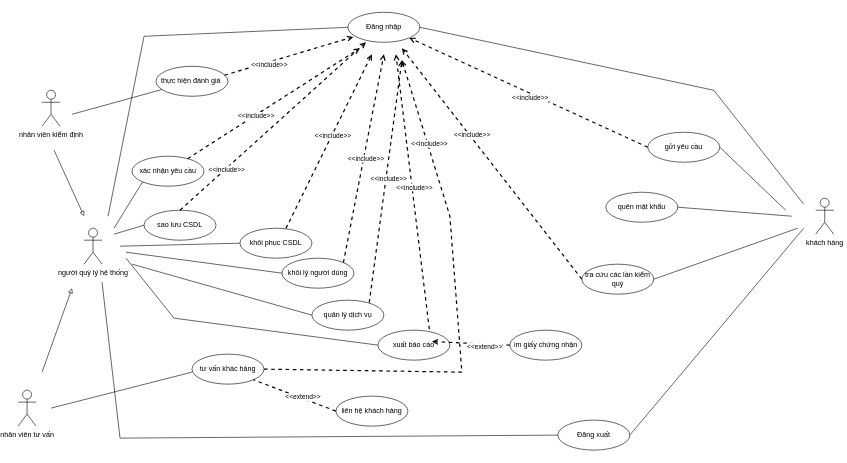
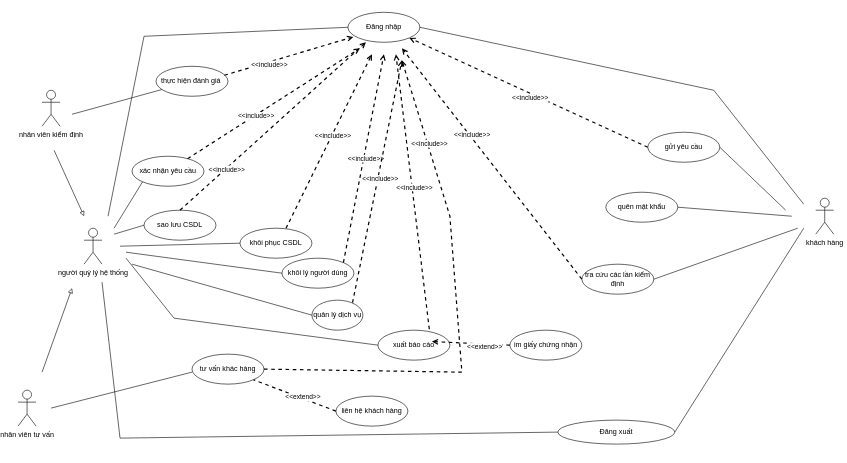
  <mxCell id="0" />
  <mxCell id="1" parent="0" />
  <mxCell id="2" value="người quỷ lý hệ thống" style="shape=umlActor;verticalLabelPosition=bottom;verticalAlign=top;html=1;outlineConnect=0;" vertex="1" parent="1"><mxGeometry x="130" y="380" width="30" height="60" as="geometry" /></mxCell>
  <mxCell id="3" value="nhân viên tư vấn" style="shape=umlActor;verticalLabelPosition=bottom;verticalAlign=top;html=1;outlineConnect=0;" vertex="1" parent="1"><mxGeometry x="20" y="650" width="30" height="60" as="geometry" /></mxCell>
  <mxCell id="4" value="khách hàng" style="shape=umlActor;verticalLabelPosition=bottom;verticalAlign=top;html=1;outlineConnect=0;" vertex="1" parent="1"><mxGeometry x="1350" y="330" width="30" height="60" as="geometry" /></mxCell>
  <mxCell id="5" value="nhân viên kiểm định" style="shape=umlActor;verticalLabelPosition=bottom;verticalAlign=top;html=1;outlineConnect=0;" vertex="1" parent="1"><mxGeometry x="60" y="150" width="30" height="60" as="geometry" /></mxCell>
  <mxCell id="6" value="Đăng nhập" style="ellipse;whiteSpace=wrap;html=1;" vertex="1" parent="1"><mxGeometry x="570" y="20" width="120" height="50" as="geometry" /></mxCell>
- <mxCell id="7" value="Đăng xuất" style="ellipse;whiteSpace=wrap;html=1;" vertex="1" parent="1"><mxGeometry x="920" y="700" width="120" height="50" as="geometry" /></mxCell>
+ <mxCell id="7" value="Đăng xuất" style="ellipse;whiteSpace=wrap;html=1;" vertex="1" parent="1"><mxGeometry x="920" y="700" width="195" height="40" as="geometry" /></mxCell>
  <mxCell id="8" value="sao lưu CSDL" style="ellipse;whiteSpace=wrap;html=1;" vertex="1" parent="1"><mxGeometry x="230" y="350" width="120" height="50" as="geometry" /></mxCell>
  <mxCell id="9" value="khôi phục CSDL" style="ellipse;whiteSpace=wrap;html=1;" vertex="1" parent="1"><mxGeometry x="390" y="380" width="120" height="50" as="geometry" /></mxCell>
  <mxCell id="10" value="tư vấn khác hàng" style="ellipse;whiteSpace=wrap;html=1;" vertex="1" parent="1"><mxGeometry x="310" y="590" width="120" height="50" as="geometry" /></mxCell>
  <mxCell id="11" value="thực hiện đánh giá&amp;nbsp;&lt;span style=&quot;color: rgba(0, 0, 0, 0); font-family: monospace; font-size: 0px; text-align: start; text-wrap: nowrap;&quot;&gt;%3CmxGraphModel%3E%3Croot%3E%3CmxCell%20id%3D%220%22%2F%3E%3CmxCell%20id%3D%221%22%20parent%3D%220%22%2F%3E%3CmxCell%20id%3D%222%22%20value%3D%22%C4%90%C4%83ng%20nh%E1%BA%ADp%22%20style%3D%22ellipse%3BwhiteSpace%3Dwrap%3Bhtml%3D1%3B%22%20vertex%3D%221%22%20parent%3D%221%22%3E%3CmxGeometry%20x%3D%22330%22%20y%3D%22300%22%20width%3D%22120%22%20height%3D%2250%22%20as%3D%22geometry%22%2F%3E%3C%2FmxCell%3E%3C%2Froot%3E%3C%2FmxGraphModel%3E&lt;/span&gt;&lt;span style=&quot;color: rgba(0, 0, 0, 0); font-family: monospace; font-size: 0px; text-align: start; text-wrap: nowrap;&quot;&gt;%3CmxGraphModel%3E%3Croot%3E%3CmxCell%20id%3D%220%22%2F%3E%3CmxCell%20id%3D%221%22%20parent%3D%220%22%2F%3E%3CmxCell%20id%3D%222%22%20value%3D%22%C4%90%C4%83ng%20nh%E1%BA%ADp%22%20style%3D%22ellipse%3BwhiteSpace%3Dwrap%3Bhtml%3D1%3B%22%20vertex%3D%221%22%20parent%3D%221%22%3E%3CmxGeometry%20x%3D%22330%22%20y%3D%22300%22%20width%3D%22120%22%20height%3D%2250%22%20as%3D%22geometry%22%2F%3E%3C%2FmxCell%3E%3C%2Froot%3E%3C%2FmxGraphModel%3E&lt;/span&gt;" style="ellipse;whiteSpace=wrap;html=1;" vertex="1" parent="1"><mxGeometry x="250" y="110" width="120" height="50" as="geometry" /></mxCell>
  <mxCell id="12" value="gửi yêu cầu" style="ellipse;whiteSpace=wrap;html=1;" vertex="1" parent="1"><mxGeometry x="1070" y="220" width="120" height="50" as="geometry" /></mxCell>
  <mxCell id="13" value="khôi lý người dùng" style="ellipse;whiteSpace=wrap;html=1;" vertex="1" parent="1"><mxGeometry x="460" y="430" width="120" height="50" as="geometry" /></mxCell>
  <mxCell id="14" value="xuất báo cáo" style="ellipse;whiteSpace=wrap;html=1;" vertex="1" parent="1"><mxGeometry x="620" y="550" width="120" height="50" as="geometry" /></mxCell>
  <mxCell id="15" value="" style="endArrow=none;html=1;rounded=0;entryX=0;entryY=0.5;entryDx=0;entryDy=0;" edge="1" parent="1" target="6"><mxGeometry width="50" height="50" relative="1" as="geometry"><mxPoint x="170" y="360" as="sourcePoint" /><mxPoint x="760" y="310" as="targetPoint" /><Array as="points"><mxPoint x="230" y="60" /></Array></mxGeometry></mxCell>
  <mxCell id="16" value="" style="endArrow=none;html=1;rounded=0;entryX=0;entryY=0.5;entryDx=0;entryDy=0;" edge="1" parent="1" target="8"><mxGeometry width="50" height="50" relative="1" as="geometry"><mxPoint x="180" y="390" as="sourcePoint" /><mxPoint x="760" y="310" as="targetPoint" /></mxGeometry></mxCell>
  <mxCell id="17" value="" style="endArrow=none;html=1;rounded=0;entryX=0;entryY=0.5;entryDx=0;entryDy=0;" edge="1" parent="1" target="9"><mxGeometry width="50" height="50" relative="1" as="geometry"><mxPoint x="190" y="410" as="sourcePoint" /><mxPoint x="500" y="205" as="targetPoint" /></mxGeometry></mxCell>
  <mxCell id="18" value="" style="endArrow=none;html=1;rounded=0;entryX=0;entryY=0.5;entryDx=0;entryDy=0;" edge="1" parent="1" target="13"><mxGeometry width="50" height="50" relative="1" as="geometry"><mxPoint x="200" y="420" as="sourcePoint" /><mxPoint x="510" y="215" as="targetPoint" /></mxGeometry></mxCell>
  <mxCell id="19" value="" style="endArrow=none;html=1;rounded=0;entryX=0;entryY=0.5;entryDx=0;entryDy=0;" edge="1" parent="1" target="14"><mxGeometry width="50" height="50" relative="1" as="geometry"><mxPoint x="200" y="430" as="sourcePoint" /><mxPoint x="520" y="225" as="targetPoint" /><Array as="points"><mxPoint x="280" y="530" /></Array></mxGeometry></mxCell>
  <mxCell id="20" value="" style="endArrow=none;html=1;rounded=0;entryX=1;entryY=0.5;entryDx=0;entryDy=0;" edge="1" parent="1" target="12"><mxGeometry width="50" height="50" relative="1" as="geometry"><mxPoint x="1300" y="350" as="sourcePoint" /><mxPoint x="1040" y="310" as="targetPoint" /></mxGeometry></mxCell>
  <mxCell id="21" value="" style="endArrow=none;html=1;rounded=0;entryX=1;entryY=0.5;entryDx=0;entryDy=0;" edge="1" parent="1" target="7"><mxGeometry width="50" height="50" relative="1" as="geometry"><mxPoint x="1330" y="380" as="sourcePoint" /><mxPoint x="670" y="652.353" as="targetPoint" /></mxGeometry></mxCell>
  <mxCell id="22" value="" style="endArrow=none;html=1;rounded=0;entryX=1;entryY=0.5;entryDx=0;entryDy=0;" edge="1" parent="1" target="6"><mxGeometry width="50" height="50" relative="1" as="geometry"><mxPoint x="1330" y="340" as="sourcePoint" /><mxPoint x="1010" y="365" as="targetPoint" /><Array as="points"><mxPoint x="1180" y="150" /></Array></mxGeometry></mxCell>
  <mxCell id="23" value="" style="endArrow=block;html=1;rounded=0;endFill=0;" edge="1" parent="1"><mxGeometry width="50" height="50" relative="1" as="geometry"><mxPoint x="60" y="620" as="sourcePoint" /><mxPoint x="110" y="480" as="targetPoint" /></mxGeometry></mxCell>
  <mxCell id="24" value="" style="endArrow=block;html=1;rounded=0;endFill=0;" edge="1" parent="1"><mxGeometry width="50" height="50" relative="1" as="geometry"><mxPoint x="80" y="250" as="sourcePoint" /><mxPoint x="130" y="360" as="targetPoint" /></mxGeometry></mxCell>
  <mxCell id="25" value="" style="endArrow=open;dashed=1;html=1;strokeWidth=2;rounded=0;endFill=0;exitX=0.5;exitY=0;exitDx=0;exitDy=0;" edge="1" parent="1" source="8"><mxGeometry width="50" height="50" relative="1" as="geometry"><mxPoint x="550" y="330" as="sourcePoint" /><mxPoint x="600" y="70" as="targetPoint" /></mxGeometry></mxCell>
  <mxCell id="26" value="&amp;lt;&amp;lt;include&amp;gt;&amp;gt;" style="edgeLabel;html=1;align=center;verticalAlign=middle;resizable=0;points=[];" vertex="1" connectable="0" parent="25"><mxGeometry x="-0.502" relative="1" as="geometry"><mxPoint y="1" as="offset" /></mxGeometry></mxCell>
  <mxCell id="27" value="" style="endArrow=open;dashed=1;html=1;strokeWidth=2;rounded=0;endFill=0;exitX=0.639;exitY=0.005;exitDx=0;exitDy=0;exitPerimeter=0;" edge="1" parent="1" source="9"><mxGeometry width="50" height="50" relative="1" as="geometry"><mxPoint x="510" y="220" as="sourcePoint" /><mxPoint x="610" y="90" as="targetPoint" /></mxGeometry></mxCell>
  <mxCell id="28" value="&amp;lt;&amp;lt;include&amp;gt;&amp;gt;" style="edgeLabel;html=1;align=center;verticalAlign=middle;resizable=0;points=[];" vertex="1" connectable="0" parent="27"><mxGeometry x="0.061" y="-1" relative="1" as="geometry"><mxPoint x="1" y="-1" as="offset" /></mxGeometry></mxCell>
  <mxCell id="29" value="" style="endArrow=open;dashed=1;html=1;strokeWidth=2;rounded=0;endFill=0;exitX=0.714;exitY=-0.031;exitDx=0;exitDy=0;exitPerimeter=0;" edge="1" parent="1" source="14"><mxGeometry width="50" height="50" relative="1" as="geometry"><mxPoint x="654" y="440" as="sourcePoint" /><mxPoint x="650" y="90" as="targetPoint" /></mxGeometry></mxCell>
  <mxCell id="30" value="&amp;lt;&amp;lt;include&amp;gt;&amp;gt;" style="edgeLabel;html=1;align=center;verticalAlign=middle;resizable=0;points=[];" vertex="1" connectable="0" parent="29"><mxGeometry x="0.029" y="-4" relative="1" as="geometry"><mxPoint as="offset" /></mxGeometry></mxCell>
  <mxCell id="31" value="" style="endArrow=open;dashed=1;html=1;strokeWidth=2;rounded=0;endFill=0;exitX=1;exitY=0;exitDx=0;exitDy=0;" edge="1" parent="1" source="13"><mxGeometry width="50" height="50" relative="1" as="geometry"><mxPoint x="540" y="250" as="sourcePoint" /><mxPoint x="630" y="90" as="targetPoint" /></mxGeometry></mxCell>
  <mxCell id="32" value="&amp;lt;&amp;lt;include&amp;gt;&amp;gt;" style="edgeLabel;html=1;align=center;verticalAlign=middle;resizable=0;points=[];" vertex="1" connectable="0" parent="31"><mxGeometry x="0.011" y="-3" relative="1" as="geometry"><mxPoint y="1" as="offset" /></mxGeometry></mxCell>
  <mxCell id="33" value="quên mật khẩu" style="ellipse;whiteSpace=wrap;html=1;" vertex="1" parent="1"><mxGeometry x="1000" y="320" width="120" height="50" as="geometry" /></mxCell>
  <mxCell id="34" value="" style="endArrow=none;html=1;rounded=0;entryX=1;entryY=0.5;entryDx=0;entryDy=0;" edge="1" parent="1" target="33"><mxGeometry width="50" height="50" relative="1" as="geometry"><mxPoint x="1310" y="360" as="sourcePoint" /><mxPoint x="1050" y="320" as="targetPoint" /></mxGeometry></mxCell>
  <mxCell id="35" value="" style="endArrow=none;html=1;rounded=0;" edge="1" parent="1"><mxGeometry width="50" height="50" relative="1" as="geometry"><mxPoint x="75" y="680" as="sourcePoint" /><mxPoint x="310" y="620" as="targetPoint" /></mxGeometry></mxCell>
  <mxCell id="36" value="" style="endArrow=open;dashed=1;html=1;strokeWidth=2;rounded=0;endFill=0;exitX=0;exitY=0.5;exitDx=0;exitDy=0;entryX=1;entryY=1;entryDx=0;entryDy=0;" edge="1" parent="1" source="12" target="6"><mxGeometry width="50" height="50" relative="1" as="geometry"><mxPoint x="666" y="458" as="sourcePoint" /><mxPoint x="660" y="100" as="targetPoint" /></mxGeometry></mxCell>
  <mxCell id="37" value="&amp;lt;&amp;lt;include&amp;gt;&amp;gt;" style="edgeLabel;html=1;align=center;verticalAlign=middle;resizable=0;points=[];" vertex="1" connectable="0" parent="36"><mxGeometry x="-0.021" y="7" relative="1" as="geometry"><mxPoint x="1" as="offset" /></mxGeometry></mxCell>
- <mxCell id="38" value="tra cứu các lần kiểm quỷ" style="ellipse;whiteSpace=wrap;html=1;" vertex="1" parent="1"><mxGeometry x="960" y="440" width="120" height="50" as="geometry" /></mxCell>
+ <mxCell id="38" value="tra cứu các lần kiểm định" style="ellipse;whiteSpace=wrap;html=1;" vertex="1" parent="1"><mxGeometry x="960" y="440" width="120" height="50" as="geometry" /></mxCell>
  <mxCell id="39" value="" style="endArrow=open;dashed=1;html=1;strokeWidth=2;rounded=0;endFill=0;exitX=1;exitY=0.5;exitDx=0;exitDy=0;" edge="1" parent="1" source="10"><mxGeometry width="50" height="50" relative="1" as="geometry"><mxPoint x="666" y="458" as="sourcePoint" /><mxPoint x="660" y="100" as="targetPoint" /><Array as="points"><mxPoint x="760" y="620" /><mxPoint x="740" y="360" /></Array></mxGeometry></mxCell>
  <mxCell id="40" value="&amp;lt;&amp;lt;include&amp;gt;&amp;gt;" style="edgeLabel;html=1;align=center;verticalAlign=middle;resizable=0;points=[];" vertex="1" connectable="0" parent="39"><mxGeometry x="0.663" y="-3" relative="1" as="geometry"><mxPoint as="offset" /></mxGeometry></mxCell>
  <mxCell id="41" value="" style="endArrow=open;dashed=1;html=1;strokeWidth=2;rounded=0;endFill=0;exitX=0.95;exitY=0.3;exitDx=0;exitDy=0;entryX=0.075;entryY=0.82;entryDx=0;entryDy=0;entryPerimeter=0;exitPerimeter=0;" edge="1" parent="1" source="11" target="6"><mxGeometry width="50" height="50" relative="1" as="geometry"><mxPoint x="676" y="468" as="sourcePoint" /><mxPoint x="670" y="110" as="targetPoint" /></mxGeometry></mxCell>
  <mxCell id="42" value="&amp;lt;&amp;lt;include&amp;gt;&amp;gt;" style="edgeLabel;html=1;align=center;verticalAlign=middle;resizable=0;points=[];" vertex="1" connectable="0" parent="41"><mxGeometry x="-0.317" y="-4" relative="1" as="geometry"><mxPoint as="offset" /></mxGeometry></mxCell>
  <mxCell id="43" value="" style="endArrow=none;html=1;rounded=0;" edge="1" parent="1" target="11"><mxGeometry width="50" height="50" relative="1" as="geometry"><mxPoint x="110" y="190" as="sourcePoint" /><mxPoint x="730" y="440" as="targetPoint" /></mxGeometry></mxCell>
  <mxCell id="44" value="liên hệ khách hàng" style="ellipse;whiteSpace=wrap;html=1;" vertex="1" parent="1"><mxGeometry x="550" y="660" width="120" height="50" as="geometry" /></mxCell>
  <mxCell id="45" value="" style="endArrow=none;dashed=1;html=1;strokeWidth=2;rounded=0;endFill=0;entryX=1;entryY=1;entryDx=0;entryDy=0;exitX=0;exitY=0.5;exitDx=0;exitDy=0;" edge="1" parent="1" source="44" target="10"><mxGeometry width="50" height="50" relative="1" as="geometry"><mxPoint x="490" y="310" as="sourcePoint" /><mxPoint x="610" y="80" as="targetPoint" /></mxGeometry></mxCell>
  <mxCell id="46" value="&amp;lt;&amp;lt;extend&amp;gt;&amp;gt;" style="edgeLabel;html=1;align=center;verticalAlign=middle;resizable=0;points=[];" vertex="1" connectable="0" parent="45"><mxGeometry x="-0.181" y="-2" relative="1" as="geometry"><mxPoint as="offset" /></mxGeometry></mxCell>
  <mxCell id="47" value="xác nhận yêu cầu" style="ellipse;whiteSpace=wrap;html=1;" vertex="1" parent="1"><mxGeometry x="210" y="260" width="120" height="50" as="geometry" /></mxCell>
  <mxCell id="48" value="" style="endArrow=none;html=1;rounded=0;entryX=0;entryY=1;entryDx=0;entryDy=0;" edge="1" parent="1" target="47"><mxGeometry width="50" height="50" relative="1" as="geometry"><mxPoint x="180" y="380" as="sourcePoint" /><mxPoint x="640" y="440" as="targetPoint" /></mxGeometry></mxCell>
  <mxCell id="49" value="" style="endArrow=open;dashed=1;html=1;strokeWidth=2;rounded=0;endFill=0;" edge="1" parent="1" source="47"><mxGeometry width="50" height="50" relative="1" as="geometry"><mxPoint x="490" y="310" as="sourcePoint" /><mxPoint x="590" y="80" as="targetPoint" /></mxGeometry></mxCell>
  <mxCell id="50" value="&lt;span style=&quot;color: rgba(0, 0, 0, 0); font-family: monospace; font-size: 0px; text-align: start; background-color: rgb(251, 251, 251);&quot;&gt;%3CmxGraphModel%3E%3Croot%3E%3CmxCell%20id%3D%220%22%2F%3E%3CmxCell%20id%3D%221%22%20parent%3D%220%22%2F%3E%3CmxCell%20id%3D%222%22%20value%3D%22%26amp%3Blt%3B%26amp%3Blt%3Binclude%26amp%3Bgt%3B%26amp%3Bgt%3B%22%20style%3D%22edgeLabel%3Bhtml%3D1%3Balign%3Dcenter%3BverticalAlign%3Dmiddle%3Bresizable%3D0%3Bpoints%3D%5B%5D%3B%22%20vertex%3D%221%22%20connectable%3D%220%22%20parent%3D%221%22%3E%3CmxGeometry%20x%3D%2298.331%22%20y%3D%22107.047%22%20as%3D%22geometry%22%2F%3E%3C%2FmxCell%3E%3C%2Froot%3E%3C%2FmxGraphModel%3E&lt;/span&gt;" style="edgeLabel;html=1;align=center;verticalAlign=middle;resizable=0;points=[];" vertex="1" connectable="0" parent="49"><mxGeometry x="0.215" y="-2" relative="1" as="geometry"><mxPoint as="offset" /></mxGeometry></mxCell>
  <mxCell id="51" value="&amp;lt;&amp;lt;include&amp;gt;&amp;gt;" style="edgeLabel;html=1;align=center;verticalAlign=middle;resizable=0;points=[];" vertex="1" connectable="0" parent="49"><mxGeometry x="-0.211" y="-1" relative="1" as="geometry"><mxPoint as="offset" /></mxGeometry></mxCell>
  <mxCell id="52" value="" style="endArrow=none;html=1;rounded=0;entryX=1;entryY=0.5;entryDx=0;entryDy=0;" edge="1" parent="1" target="38"><mxGeometry width="50" height="50" relative="1" as="geometry"><mxPoint x="1320" y="380" as="sourcePoint" /><mxPoint x="980" y="385" as="targetPoint" /></mxGeometry></mxCell>
  <mxCell id="53" value="" style="endArrow=open;dashed=1;html=1;strokeWidth=2;rounded=0;endFill=0;exitX=0;exitY=0.5;exitDx=0;exitDy=0;" edge="1" parent="1" source="38"><mxGeometry width="50" height="50" relative="1" as="geometry"><mxPoint x="870" y="325" as="sourcePoint" /><mxPoint x="660" y="80" as="targetPoint" /></mxGeometry></mxCell>
  <mxCell id="54" value="&amp;lt;&amp;lt;include&amp;gt;&amp;gt;" style="edgeLabel;html=1;align=center;verticalAlign=middle;resizable=0;points=[];" vertex="1" connectable="0" parent="53"><mxGeometry x="0.237" y="-3" relative="1" as="geometry"><mxPoint as="offset" /></mxGeometry></mxCell>
  <mxCell id="55" value="" style="endArrow=none;html=1;rounded=0;exitX=0;exitY=0.5;exitDx=0;exitDy=0;" edge="1" parent="1" source="7"><mxGeometry width="50" height="50" relative="1" as="geometry"><mxPoint x="1340" y="390" as="sourcePoint" /><mxPoint x="160" y="470" as="targetPoint" /><Array as="points"><mxPoint x="190" y="730" /></Array></mxGeometry></mxCell>
  <mxCell id="56" value="im giấy chứng nhận" style="ellipse;whiteSpace=wrap;html=1;" vertex="1" parent="1"><mxGeometry x="840" y="550" width="120" height="50" as="geometry" /></mxCell>
  <mxCell id="57" value="" style="endArrow=open;dashed=1;html=1;strokeWidth=2;rounded=0;endFill=0;entryX=1;entryY=1;entryDx=0;entryDy=0;exitX=0;exitY=0.5;exitDx=0;exitDy=0;" edge="1" parent="1" source="56"><mxGeometry width="50" height="50" relative="1" as="geometry"><mxPoint x="848" y="621" as="sourcePoint" /><mxPoint x="710" y="569" as="targetPoint" /></mxGeometry></mxCell>
  <mxCell id="58" value="&amp;lt;&amp;lt;extend&amp;gt;&amp;gt;" style="edgeLabel;html=1;align=center;verticalAlign=middle;resizable=0;points=[];" vertex="1" connectable="0" parent="57"><mxGeometry x="-0.181" y="-2" relative="1" as="geometry"><mxPoint x="10" y="7" as="offset" /></mxGeometry></mxCell>
- <mxCell id="59" value="quản lý dịch vụ" style="ellipse;whiteSpace=wrap;html=1;" vertex="1" parent="1"><mxGeometry x="510" y="500" width="120" height="50" as="geometry" /></mxCell>
+ <mxCell id="59" value="quản lý dịch vụ" style="ellipse;whiteSpace=wrap;html=1;" vertex="1" parent="1"><mxGeometry x="510" y="500" width="85" height="50" as="geometry" /></mxCell>
  <mxCell id="60" value="" style="endArrow=none;html=1;rounded=0;entryX=0;entryY=0.5;entryDx=0;entryDy=0;" edge="1" parent="1" target="59"><mxGeometry width="50" height="50" relative="1" as="geometry"><mxPoint x="210" y="440" as="sourcePoint" /><mxPoint x="630" y="470" as="targetPoint" /></mxGeometry></mxCell>
  <mxCell id="61" value="" style="endArrow=open;dashed=1;html=1;strokeWidth=2;rounded=0;endFill=0;exitX=0.796;exitY=0.082;exitDx=0;exitDy=0;exitPerimeter=0;" edge="1" parent="1" source="59"><mxGeometry width="50" height="50" relative="1" as="geometry"><mxPoint x="716" y="558" as="sourcePoint" /><mxPoint x="660" y="100" as="targetPoint" /></mxGeometry></mxCell>
  <mxCell id="62" value="&amp;lt;&amp;lt;include&amp;gt;&amp;gt;" style="edgeLabel;html=1;align=center;verticalAlign=middle;resizable=0;points=[];" vertex="1" connectable="0" parent="61"><mxGeometry x="0.029" y="-4" relative="1" as="geometry"><mxPoint as="offset" /></mxGeometry></mxCell>
